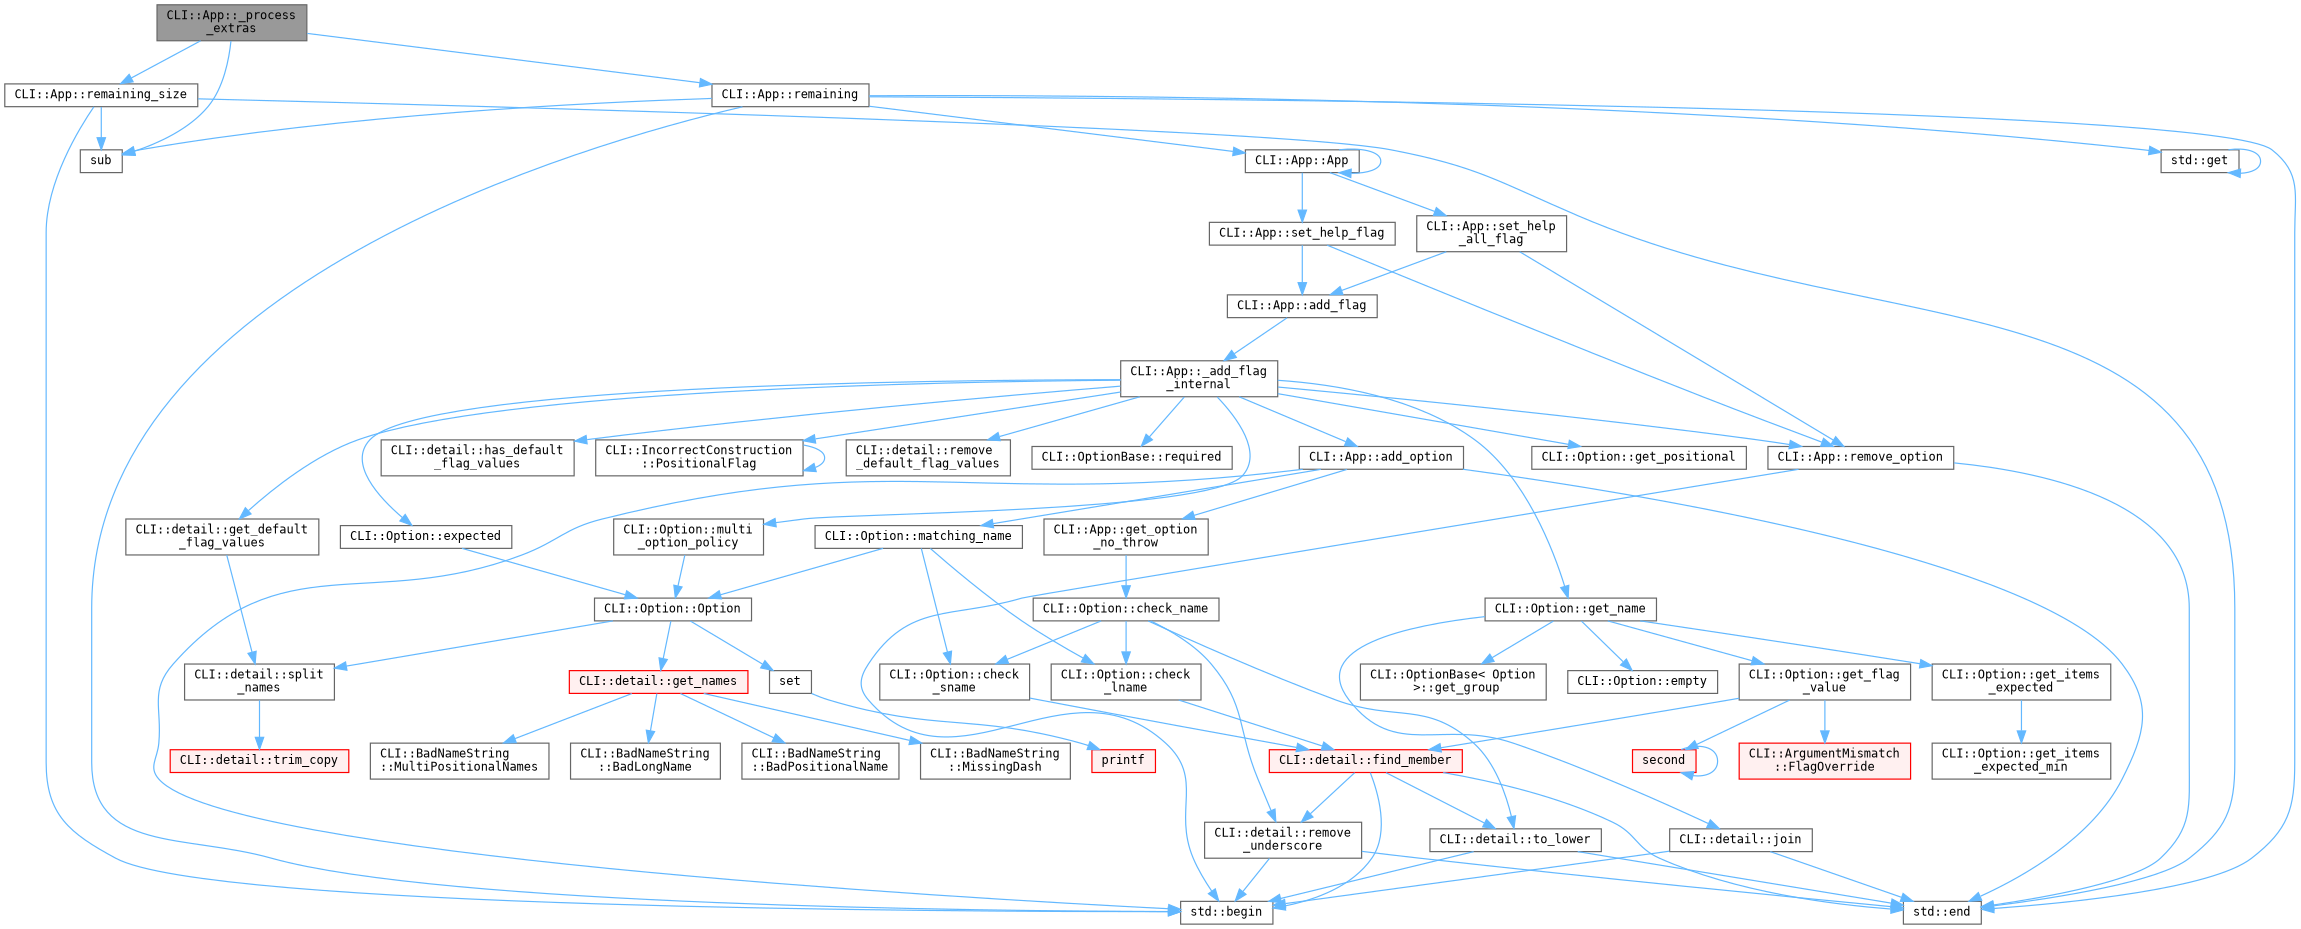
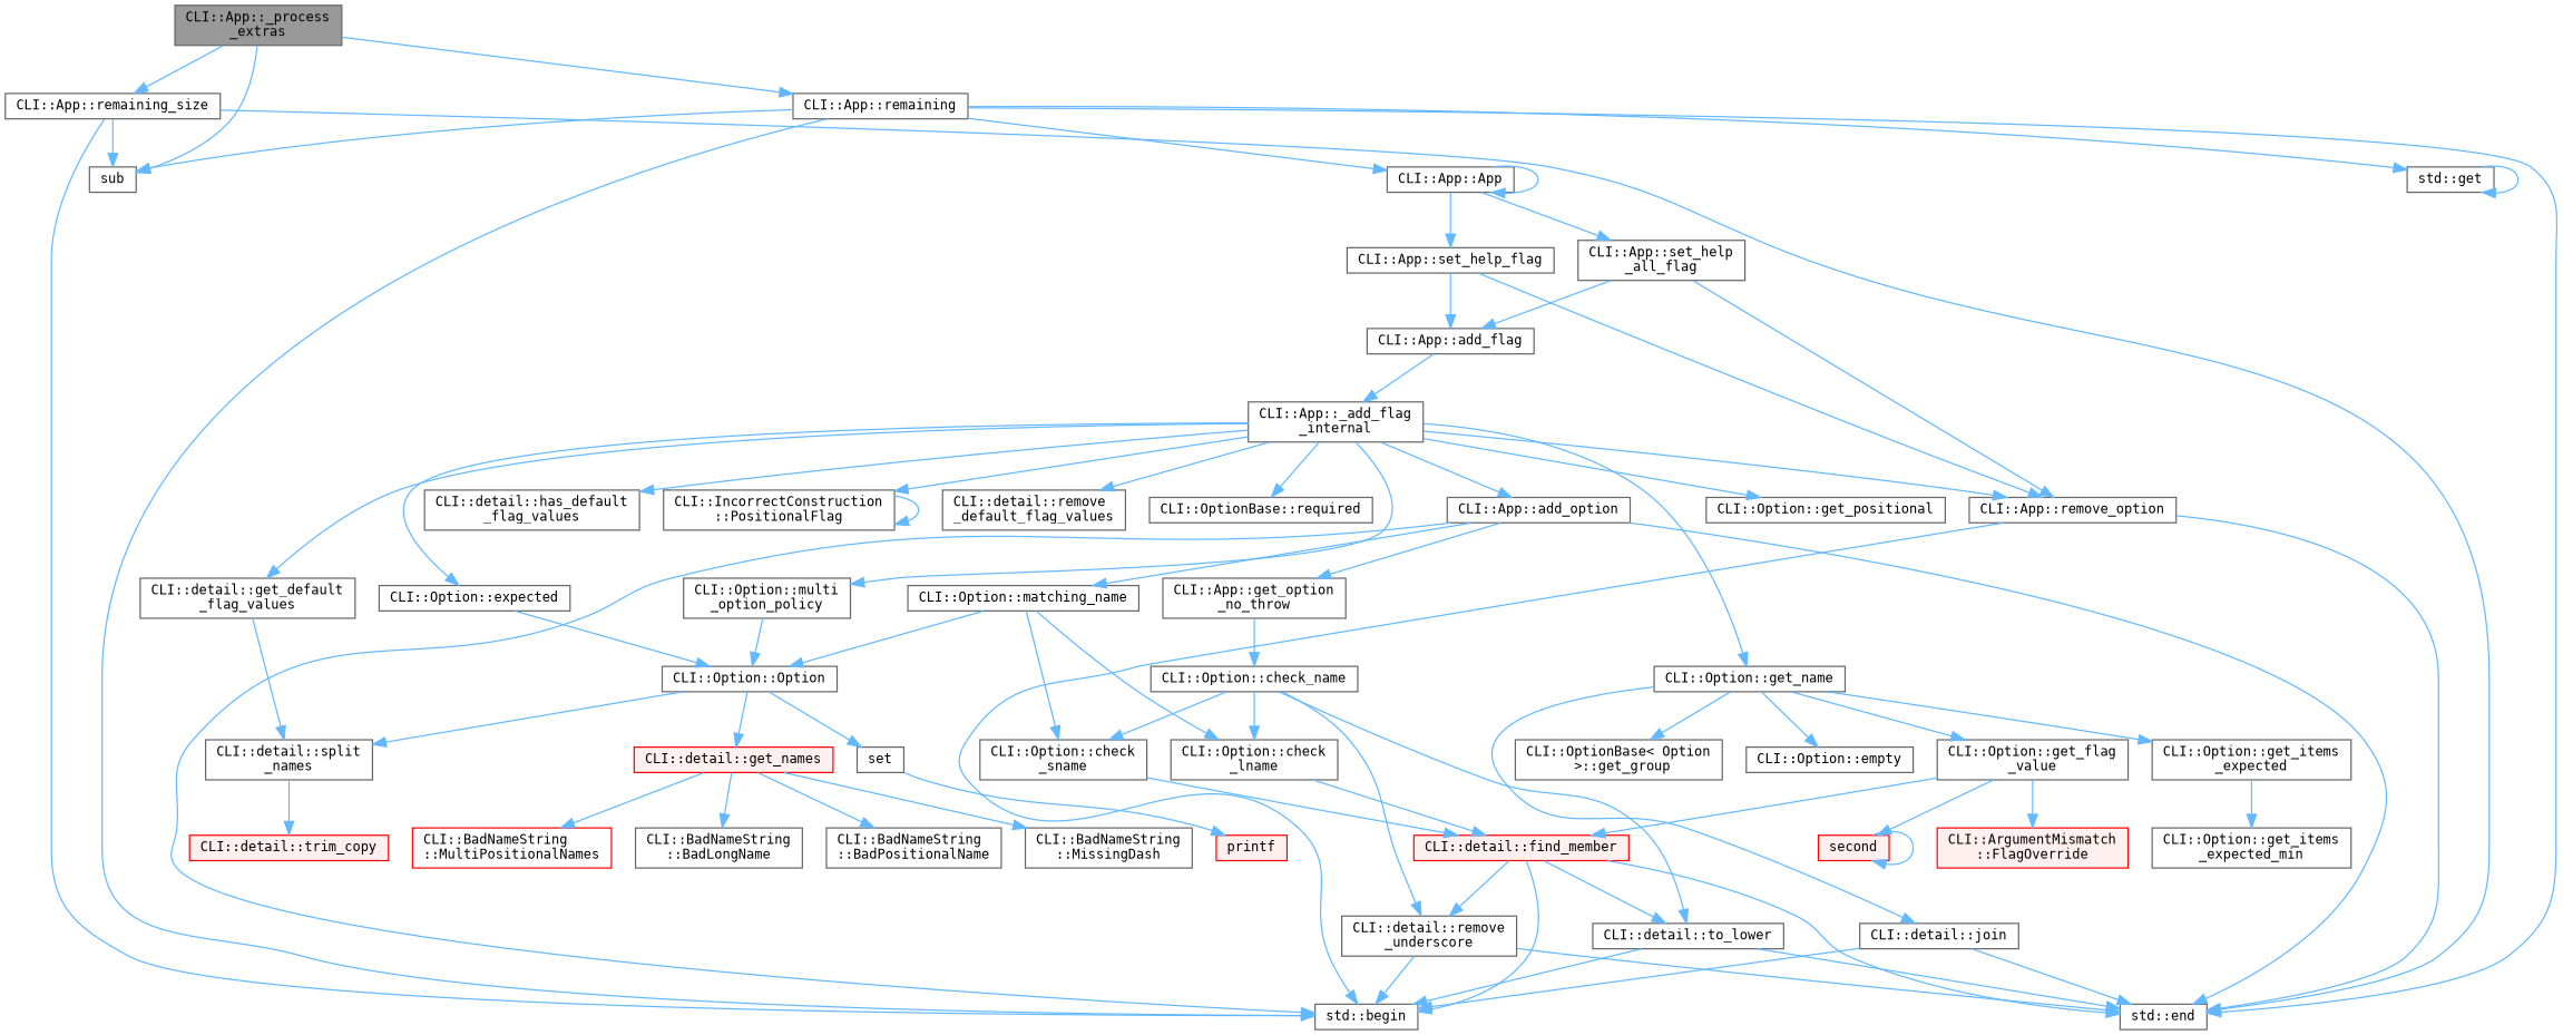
  digraph {
    fontname="DejaVu Sans Mono"
    rankdir=TB
    node [color=grey40 fillcolor=white fontname="DejaVu Sans Mono" fontsize=10 shape=box style=filled]
    edge [color=steelblue1 fontname="DejaVu Sans Mono" fontsize=10 labelfontname=Helvetica labelfontsize=10 style=solid]
    n1 [color=gray40 fillcolor=grey60 fontcolor=black height=0.2 label="CLI::App::_process\l_extras" width=0.4]
    n2 [height=0.2 label="CLI::App::remaining" width=0.4]
    n3 [height=0.2 label=sub width=0.4]
    n4 [height=0.2 label="CLI::App::remaining_size" width=0.4]
    n5 [height=0.2 label="CLI::App::App" width=0.4]
    n6 [height=0.2 label="std::begin" width=0.4]
    n7 [height=0.2 label="std::end" width=0.4]
    n8 [height=0.2 label="std::get" width=0.4]
    n9 [height=0.2 label="CLI::App::set_help\l_all_flag" width=0.4]
    n10 [height=0.2 label="CLI::App::set_help_flag" width=0.4]
    n11 [height=0.2 label="CLI::App::add_flag" width=0.4]
    n12 [height=0.2 label="CLI::App::remove_option" width=0.4]
    n13 [height=0.2 label="CLI::App::_add_flag\l_internal" width=0.4]
    n14 [height=0.2 label="CLI::App::add_option" width=0.4]
    n15 [height=0.2 label="CLI::Option::expected" width=0.4]
    n16 [height=0.2 label="CLI::detail::get_default\l_flag_values" width=0.4]
    n17 [height=0.2 label="CLI::Option::get_name" width=0.4]
    n18 [height=0.2 label="CLI::Option::get_positional" width=0.4]
    n19 [height=0.2 label="CLI::detail::has_default\l_flag_values" width=0.4]
    n20 [height=0.2 label="CLI::Option::multi\l_option_policy" width=0.4]
    n21 [height=0.2 label="CLI::IncorrectConstruction\l::PositionalFlag" width=0.4]
    n22 [height=0.2 label="CLI::detail::remove\l_default_flag_values" width=0.4]
    n23 [height=0.2 label="CLI::OptionBase::required" width=0.4]
    n24 [height=0.2 label="CLI::App::get_option\l_no_throw" width=0.4]
    n25 [height=0.2 label="CLI::Option::matching_name" width=0.4]
    n26 [height=0.2 label="CLI::Option::Option" width=0.4]
    n27 [height=0.2 label="CLI::detail::split\l_names" width=0.4]
    n28 [height=0.2 label="CLI::Option::empty" width=0.4]
    n29 [height=0.2 label="CLI::Option::get_flag\l_value" width=0.4]
    n30 [height=0.2 label="CLI::OptionBase\< Option\l \>::get_group" width=0.4]
    n31 [height=0.2 label="CLI::Option::get_items\l_expected" width=0.4]
    n32 [height=0.2 label="CLI::detail::join" width=0.4]
    n33 [height=0.2 label="CLI::Option::check_name" width=0.4]
    n34 [height=0.2 label="CLI::Option::check\l_lname" width=0.4]
    n35 [height=0.2 label="CLI::Option::check\l_sname" width=0.4]
    n36 [height=0.2 label="CLI::detail::remove\l_underscore" width=0.4]
    n37 [height=0.2 label="CLI::detail::to_lower" width=0.4]
    n38 [color=red fillcolor="#FFF0F0" height=0.2 label="CLI::detail::find_member" width=0.4]
    n39 [height=0.2 label=set width=0.4]
    n40 [color=red fillcolor="#FFF0F0" height=0.2 label="CLI::detail::get_names" width=0.4]
    n41 [color=red fillcolor="#FFF0F0" height=0.2 label=printf width=0.4]
    n42 [height=0.2 label="CLI::BadNameString\l::BadLongName" width=0.4]
    n43 [height=0.2 label="CLI::BadNameString\l::BadPositionalName" width=0.4]
    n44 [height=0.2 label="CLI::BadNameString\l::MissingDash" width=0.4]
-   n45 [height=0.2 label="CLI::BadNameString\l::MultiPositionalNames" width=0.4]
+   n45 [color=red height=0.2 label="CLI::BadNameString\l::MultiPositionalNames" width=0.4]
    n46 [color=red fillcolor="#FFF0F0" height=0.2 label="CLI::detail::trim_copy" width=0.4]
    n47 [color=red fillcolor="#FFF0F0" height=0.2 label="CLI::ArgumentMismatch\l::FlagOverride" width=0.4]
    n48 [color=red fillcolor="#FFF0F0" height=0.2 label=second width=0.4]
    n49 [height=0.2 label="CLI::Option::get_items\l_expected_min" width=0.4]
    n1 -> n2
    n1 -> n3
    n1 -> n4
    n2 -> n3
    n2 -> n5
    n2 -> n6
    n2 -> n7
    n2 -> n8
    n4 -> n3
    n4 -> n6
    n4 -> n7
    n5 -> n5
    n5 -> n9
    n5 -> n10
    n8 -> n8
    n9 -> n11
    n9 -> n12
    n10 -> n11
    n10 -> n12
    n11 -> n13
    n12 -> n6
    n12 -> n7
    n13 -> n12
    n13 -> n14
    n13 -> n15
    n13 -> n16
    n13 -> n17
    n13 -> n18
    n13 -> n19
    n13 -> n20
    n13 -> n21
    n13 -> n22
    n13 -> n23
    n14 -> n6
    n14 -> n7
    n14 -> n24
    n14 -> n25
    n15 -> n26
    n16 -> n27
    n17 -> n28
    n17 -> n29
    n17 -> n30
    n17 -> n31
    n17 -> n32
    n20 -> n26
    n21 -> n21
    n24 -> n33
    n25 -> n26
    n25 -> n34
    n25 -> n35
    n26 -> n27
    n26 -> n39
    n26 -> n40
    n27 -> n46
    n29 -> n38
    n29 -> n47
    n29 -> n48
    n31 -> n49
    n32 -> n6
    n32 -> n7
    n33 -> n34
    n33 -> n35
    n33 -> n36
    n33 -> n37
    n34 -> n38
    n35 -> n38
    n36 -> n6
    n36 -> n7
    n37 -> n6
    n37 -> n7
    n38 -> n6
    n38 -> n7
    n38 -> n36
    n38 -> n37
    n39 -> n41
    n40 -> n42
    n40 -> n43
    n40 -> n44
    n40 -> n45
    n48 -> n48
  }
